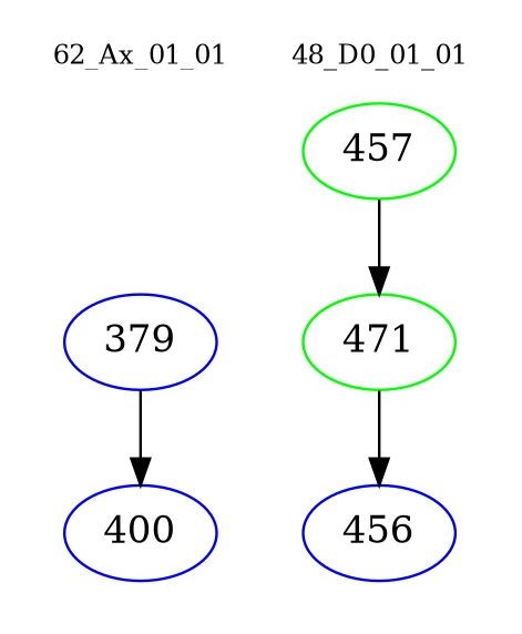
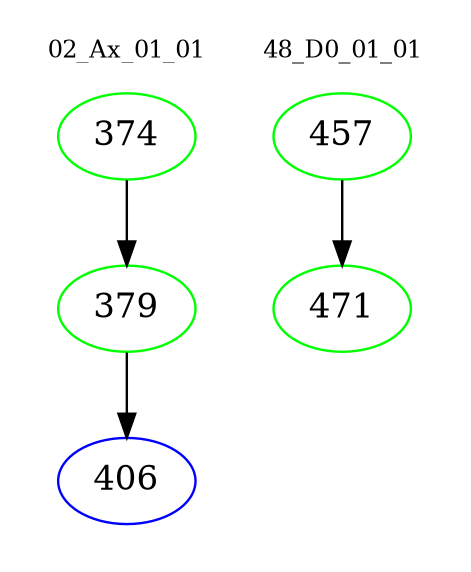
  digraph {
    node [color=green]
    edge [color=black]
-   n2 [color=blue label=379]
-   n3 [color=blue label=400]
+   n1 [label=374]
+   n2 [label=379]
+   n3 [color=blue label=406]
    n4 [label=457]
    n5 [label=471]
-   n6 [color=blue label=456]
    subgraph cluster_1 {
      color=white
      fontsize=10
-     label="62_Ax_01_01"
+     label="02_Ax_01_01"
+     n1
      n2
      n3
    }
    subgraph cluster_2 {
      color=white
      fontsize=10
      label="48_D0_01_01"
      n4
      n5
-     n6
    }
+   n1 -> n2
    n2 -> n3
    n4 -> n5
-   n5 -> n6
  }
